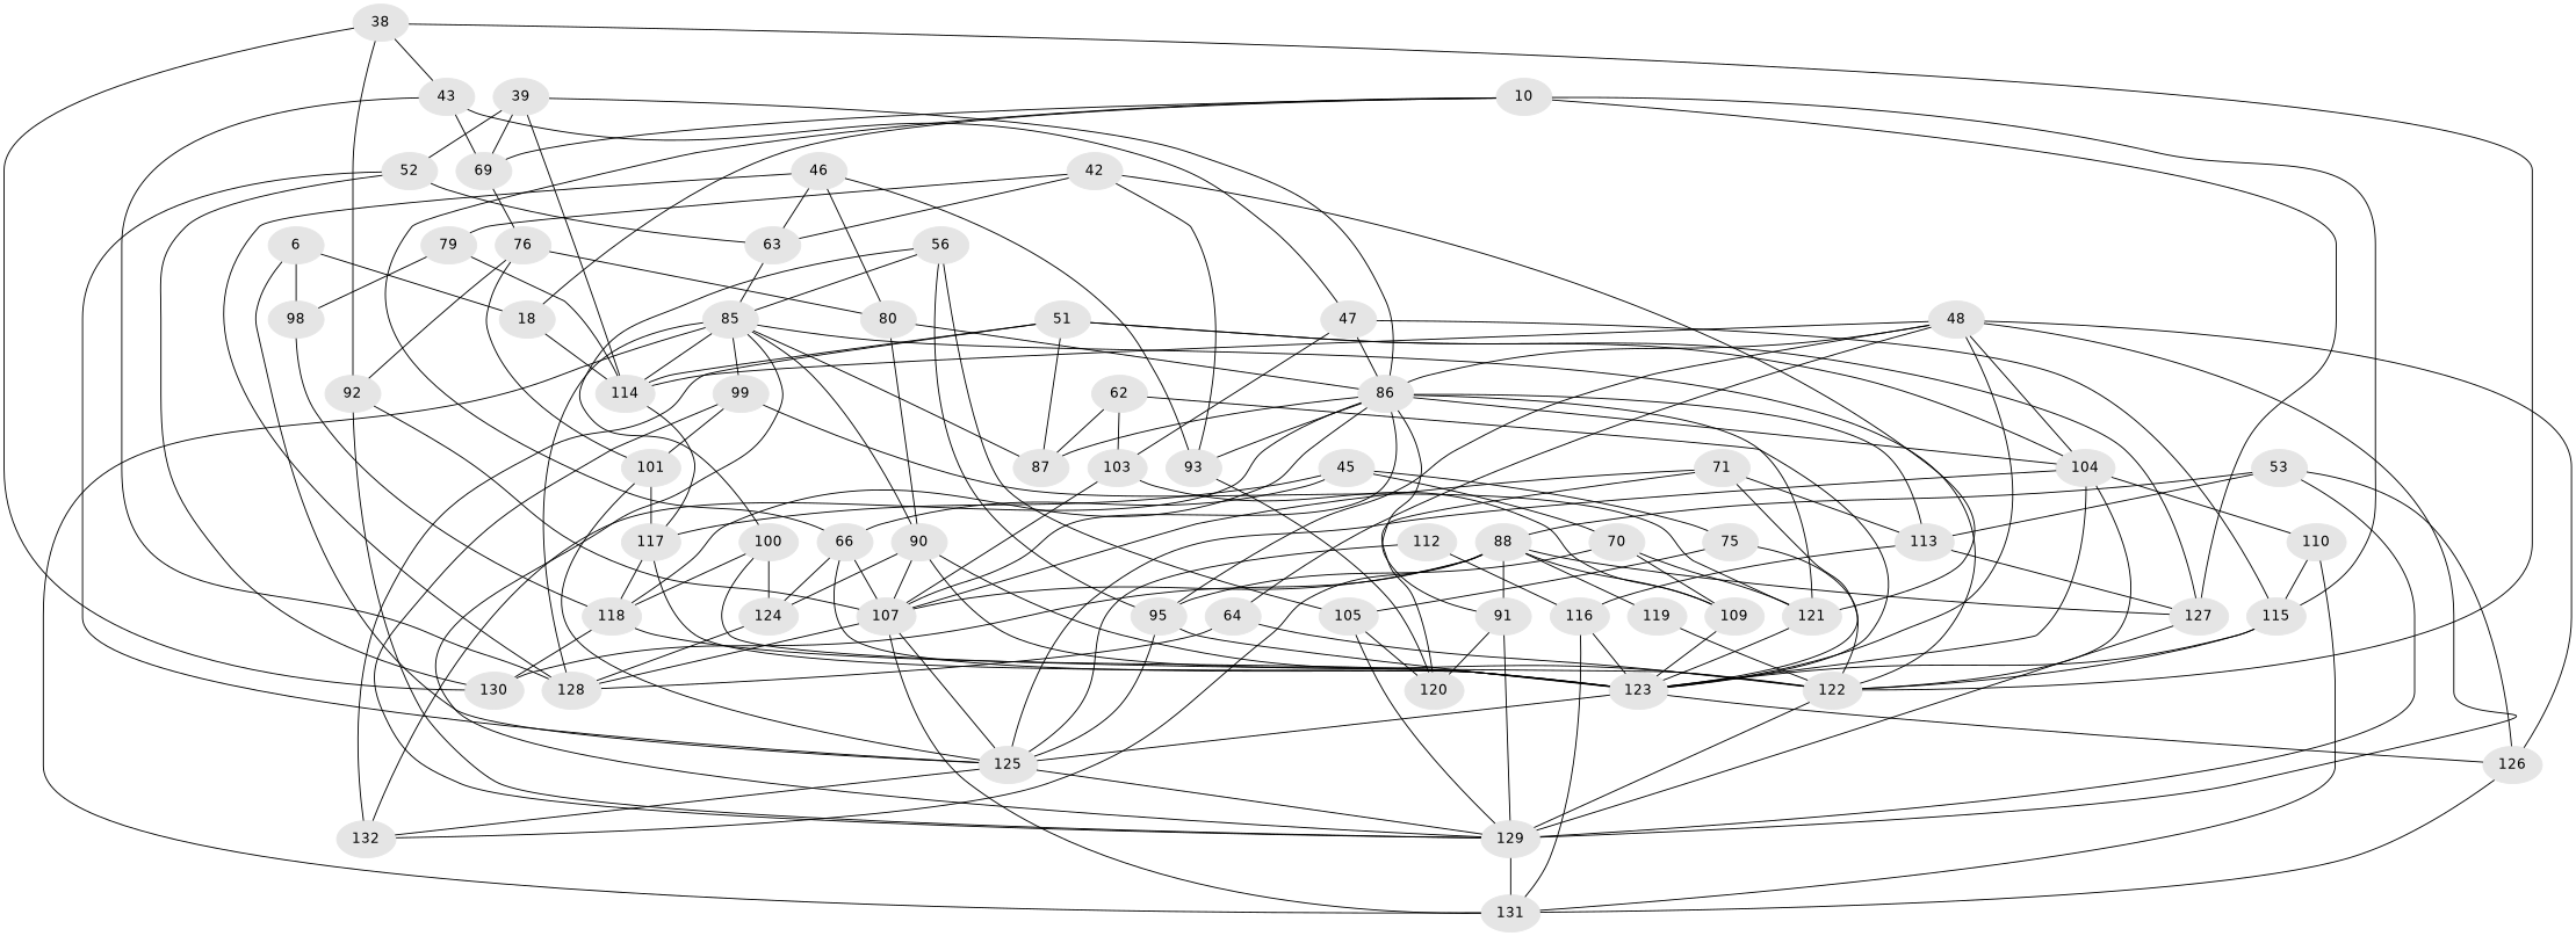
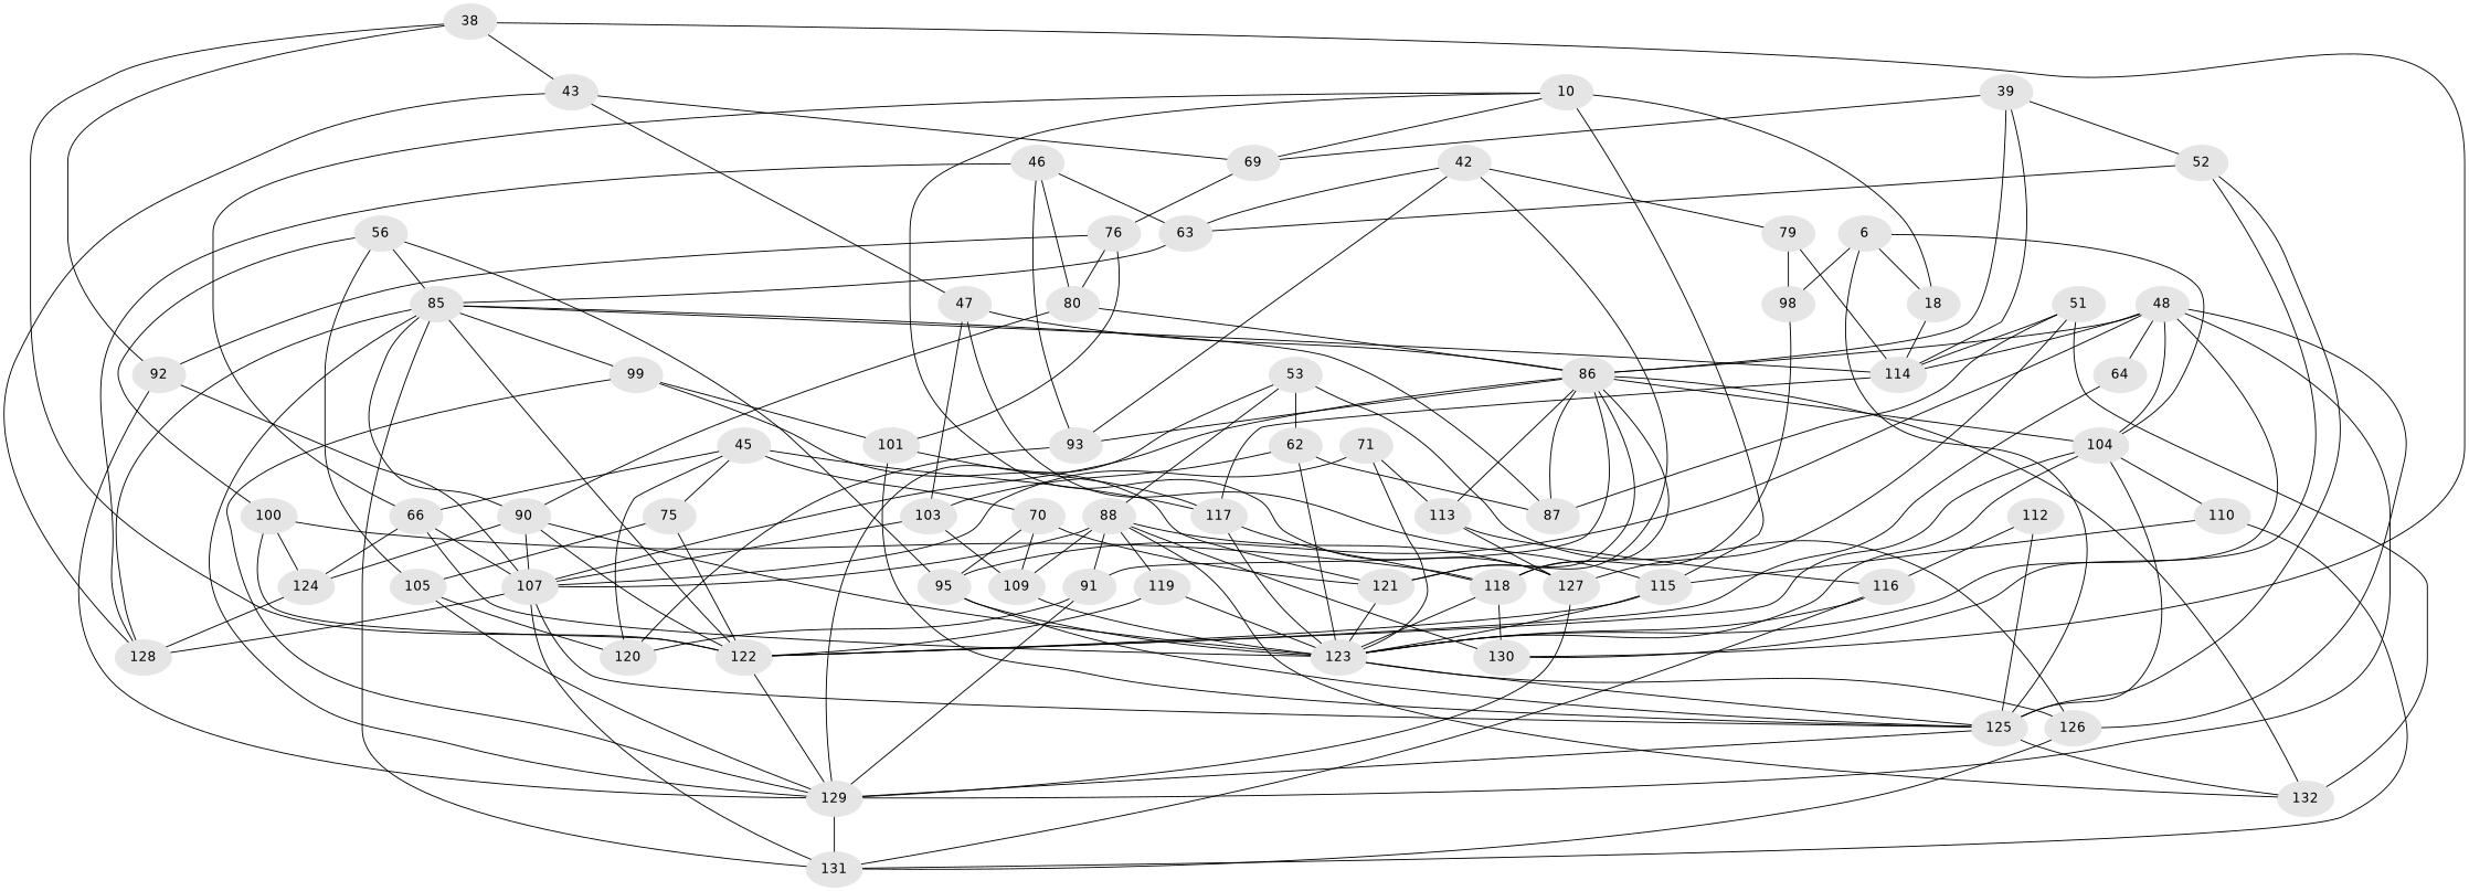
  graph {
    fontname="DejaVu Sans"
    node [color=gray90 fontname="DejaVu Sans" style=filled]
    edge [fontname="DejaVu Sans"]
    18 [super="+3"]
    114 [super="+26+77+111"]
    6
    98
    104 [super="+2+41+102"]
    125 [super="+73"]
    118 [super="+60"]
    122 [super="+108+89"]
    123 [super="+1+55+97"]
    110
    10 [super="+7"]
    66 [super="+54"]
    69
    115 [super="+19"]
    127 [super="+61"]
    107 [super="+57+90+65"]
    124
    76
    129 [super="+28+75+36+106+84"]
    117 [super="+4"]
    132
    38
    43
    92
    130
    47
    128 [super="+16+37+25"]
    39
    52
    86 [super="+81"]
    63
    93
    121
    87
    113
    91
    42
    79
    85 [super="+74+68"]
    120
    103
    45
    70
    n44 [label=75]
    95 [super="+12"]
    109
    105
    46
    80
    n50 [label=90 super="+30+83+94"]
    48 [super="+29+40"]
    64
    126
    131 [super="+5+67"]
    51
    53
    62
    88 [super="+13+27"]
    119
    99
    56
    100
    101
    112 [super="+50"]
    116
    71
    18 -- 114
    114 -- 117
    6 -- 18 [weight=2]
    6 -- 98
-   51 -- 104
+   6 -- 104
    6 -- 125 [weight=2]
    98 -- 118
    104 -- 125
    104 -- 122 [weight=2]
    104 -- 123
    104 -- 110
    125 -- 129
    125 -- 132
    118 -- 123
    118 -- 130
    122 -- 129
    123 -- 125
    123 -- 126
    110 -- 115
    110 -- 131
    10 -- 18
    10 -- 66
    10 -- 69
    10 -- 115 [weight=2]
    10 -- 127
    66 -- 123 [weight=2]
    66 -- 107
    66 -- 124
    69 -- 76
    115 -- 122
    115 -- 123
    127 -- 129 [weight=2]
    107 -- 125
    107 -- 128 [weight=3]
    107 -- 131
    124 -- 128
    76 -- 92
    76 -- 80
    76 -- 101
    129 -- 131 [weight=2]
    117 -- 118 [weight=2]
    117 -- 123
    38 -- 122
    38 -- 43
    38 -- 92
    38 -- 130
    43 -- 69
    43 -- 47
    43 -- 128
    92 -- 107
    92 -- 129
    47 -- 115
    47 -- 86
    47 -- 103
    39 -- 114
    39 -- 69
    39 -- 52
    39 -- 86
    52 -- 125
    52 -- 130
    52 -- 63
    86 -- 104 [weight=2]
    86 -- 118
    86 -- 107
    86 -- 132
    86 -- 93
    86 -- 121
    86 -- 87
    86 -- 113
    86 -- 91
    63 -- 85
    93 -- 120
    121 -- 123
    113 -- 127
    113 -- 116
    91 -- 129
    91 -- 120
    42 -- 63
    42 -- 93
    42 -- 121
    42 -- 79
    79 -- 114
    79 -- 98
    85 -- 114 [weight=3]
    85 -- 122
    85 -- 129
    85 -- 128 [weight=2]
    85 -- 87
    85 -- n50
    85 -- 131 [weight=2]
    85 -- 99
    103 -- 107
    103 -- 109
    45 -- 66
    45 -- 117
    45 -- 70
    45 -- n44
    70 -- 121
    70 -- 95
    70 -- 109
    n44 -- 122 [weight=2]
    n44 -- 105
    95 -- 125
    95 -- 123
    109 -- 123
    105 -- 129
    105 -- 120
    46 -- 128
    46 -- 63
    46 -- 93
    46 -- 80
    80 -- 86
    80 -- n50
    n50 -- 122 [weight=2]
    n50 -- 123 [weight=2]
    n50 -- 107 [weight=3]
    n50 -- 124
    48 -- 114 [weight=2]
    48 -- 104 [weight=2]
    48 -- 123
    48 -- 129 [weight=2]
    48 -- 86
    48 -- 95 [weight=2]
    48 -- 64
    48 -- 126
    64 -- 122
-   64 -- 128
    126 -- 131
    51 -- 114
    51 -- 127
    51 -- 132
    51 -- 87
    53 -- 129
    53 -- 126
-   53 -- 113
+   53 -- 62
    53 -- 88
    62 -- 123
    62 -- 87
    62 -- 103
    88 -- 127
    88 -- 107
    88 -- 132
    88 -- 130
    88 -- 91
    88 -- 109
    88 -- 119
    119 -- 122 [weight=2]
+   119 -- 123
    99 -- 129
    99 -- 121
    99 -- 101
    56 -- 85
    56 -- 95
    56 -- 105
    56 -- 100
    100 -- 118
    100 -- 122
    100 -- 124
    101 -- 125
    101 -- 117
    112 -- 125 [weight=2]
    112 -- 116
    116 -- 123
    116 -- 131
    71 -- 123
    71 -- 107
    71 -- 113
-   71 -- 120
+   45 -- 120
  }
